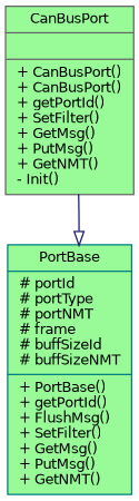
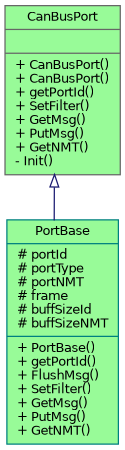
  digraph {
    node [fillcolor=palegreen fontname=Helvetica fontsize=10 shape=record style=filled]
    n1 [color=gray40 fontcolor=black height=0.2 label="{CanBusPort\n||+ CanBusPort()\l+ CanBusPort()\l+ getPortId()\l+ SetFilter()\l+ GetMsg()\l+ PutMsg()\l+ GetNMT()\l- Init()\l}" width=0.4]
    n2 [color=teal height=0.2 label="{PortBase\n|# portId\l# portType\l# portNMT\l# frame\l# buffSizeId\l# buffSizeNMT\l|+ PortBase()\l+ getPortId()\l+ FlushMsg()\l+ SetFilter()\l+ GetMsg()\l+ PutMsg()\l+ GetNMT()\l}" width=0.4]
-   n2 -> n1 [arrowtail=onormal color=midnightblue dir=back fontname=Helvetica fontsize=10 labelfontname=Helvetica labelfontsize=10 style=solid]
+   n1 -> n2 [arrowtail=onormal color=midnightblue dir=back fontname=Helvetica fontsize=10 labelfontname=Helvetica labelfontsize=10 style=solid]
  }
